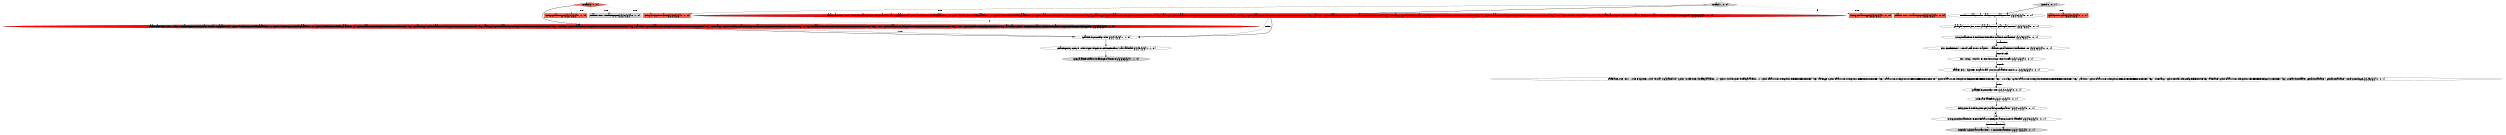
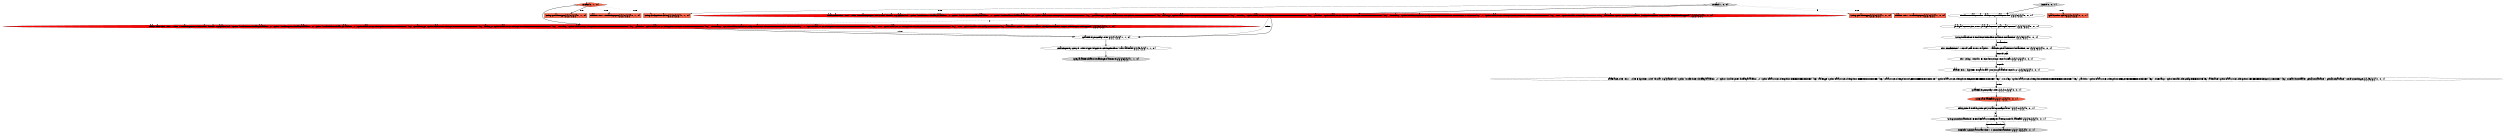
  digraph {
    node [fillcolor=white shape=ellipse style=filled]
    edge [style=bold]
    n1 [label="updateHiveSyncConfig(writer)@@@4@@@['1', '1', '0']"]
    n2 [label="StreamingQuery query = writer.trigger(Trigger.ProcessingTime(500)).start(tablePath)@@@5@@@['1', '1', '0']"]
    n3 [fillcolor=lightgray label="query.awaitTermination(streamingDurationInMs)@@@6@@@['1', '1', '0']"]
    n4 [fillcolor=lightgray label="LOG.info(\"Commit at instant time :\" + commitInstantTime1)@@@14@@@['0', '0', '1']"]
    n5 [label="String instantTime = HoodieActiveTimeline.createNewInstantTime()@@@5@@@['0', '0', '1']"]
    n6 [label="List<HoodieRecord> recordsSoFar = new ArrayList<>(dataGen.generateInserts(instantTime,100))@@@6@@@['0', '0', '1']"]
    n7 [label="List<String> records1 = recordsToStrings(recordsSoFar)@@@7@@@['0', '0', '1']"]
    n8 [fillcolor=lightgray label="insert['0', '0', '1']" shape=diamond]
    n9 [label="HoodieTestDataGenerator dataGen = getDataGenerate()@@@3@@@['0', '0', '1']"]
    n10 [fillcolor=tomato label="SparkSession spark@@@2@@@['0', '0', '1']" shape=box]
    n11 [label="JavaSparkContext jssc = new JavaSparkContext(spark.sparkContext())@@@4@@@['0', '0', '1']"]
    n12 [fillcolor=tomato label="String operationType@@@2@@@['0', '1', '0']" shape=box]
    n13 [fillcolor=red label="DataStreamWriter<Row> writer = streamingInput.writeStream().format(\"org.apache.hudi\").option(\"hoodie.insert.shuffle.parallelism\",\"2\").option(\"hoodie.upsert.shuffle.parallelism\",\"2\").option(\"hoodie.delete.shuffle.parallelism\",\"2\").option(DataSourceWriteOptions.OPERATION_OPT_KEY().key(),operationType).option(DataSourceWriteOptions.TABLE_TYPE_OPT_KEY().key(),tableType).option(DataSourceWriteOptions.RECORDKEY_FIELD_OPT_KEY().key(),\"_row_key\").option(DataSourceWriteOptions.PARTITIONPATH_FIELD_OPT_KEY().key(),\"partition\").option(DataSourceWriteOptions.PRECOMBINE_FIELD_OPT_KEY().key(),\"timestamp\").option(HoodieCompactionConfig.INLINE_COMPACT_NUM_DELTA_COMMITS_PROP.key(),\"1\").option(DataSourceWriteOptions.ASYNC_COMPACT_ENABLE_OPT_KEY().key(),\"true\").option(DataSourceWriteOptions.ASYNC_CLUSTERING_ENABLE_OPT_KEY().key(),\"true\").option(HoodieWriteConfig.TABLE_NAME.key(),tableName).option(\"checkpointLocation\",checkpointLocation).outputMode(OutputMode.Append())@@@3@@@['0', '1', '0']"]
    n14 [label="String commitInstantTime1 = HoodieDataSourceHelpers.latestCommit(fs,tablePath)@@@13@@@['0', '0', '1']"]
    n15 [label="FileSystem fs = FileSystem.get(jssc.hadoopConfiguration())@@@12@@@['0', '0', '1']"]
    n16 [label="DataFrameWriter<Row> writer = inputDF1.write().format(\"org.apache.hudi\").option(\"hoodie.insert.shuffle.parallelism\",\"2\").option(\"hoodie.upsert.shuffle.parallelism\",\"2\").option(DataSourceWriteOptions.TABLE_TYPE_OPT_KEY().key(),tableType).option(DataSourceWriteOptions.OPERATION_OPT_KEY().key(),DataSourceWriteOptions.INSERT_OPERATION_OPT_VAL()).option(DataSourceWriteOptions.RECORDKEY_FIELD_OPT_KEY().key(),\"_row_key\").option(DataSourceWriteOptions.PARTITIONPATH_FIELD_OPT_KEY().key(),\"partition\").option(DataSourceWriteOptions.PRECOMBINE_FIELD_OPT_KEY().key(),\"timestamp\").option(HoodieWriteConfig.TABLE_NAME.key(),tableName).option(DataSourceWriteOptions.KEYGENERATOR_CLASS_OPT_KEY().key(),nonPartitionedTable? .getCanonicalName(): .getCanonicalName()).mode(commitType)@@@9@@@['0', '0', '1']"]
    n17 [label="updateHiveSyncConfig(writer)@@@10@@@['0', '0', '1']"]
-   n18 [label="writer.save(tablePath)@@@11@@@['0', '0', '1']"]
+   n18 [fillcolor=tomato label="writer.save(tablePath)@@@11@@@['0', '0', '1']"]
    n19 [fillcolor=tomato label="stream['0', '1', '0']" shape=diamond]
    n20 [fillcolor=tomato label="String checkpointLocation@@@2@@@['1', '1', '0']" shape=box]
-   n21 [fillcolor=lightgray label="Dataset<Row> streamingInput@@@2@@@['0', '1', '0']" shape=box]
+   n21 [fillcolor=tomato label="Dataset<Row> streamingInput@@@2@@@['0', '1', '0']" shape=box]
    n22 [label="Dataset<Row> inputDF1 = spark.read().json(jssc.parallelize(records1,2))@@@8@@@['0', '0', '1']"]
    n23 [fillcolor=tomato label="String operationType@@@2@@@['1', '0', '0']" shape=box]
    n24 [fillcolor=lightgray label="stream['1', '0', '0']" shape=diamond]
    n25 [fillcolor=red label="DataStreamWriter<Row> writer = streamingInput.writeStream().format(\"org.apache.hudi\").option(\"hoodie.insert.shuffle.parallelism\",\"2\").option(\"hoodie.upsert.shuffle.parallelism\",\"2\").option(\"hoodie.delete.shuffle.parallelism\",\"2\").option(DataSourceWriteOptions.OPERATION_OPT_KEY().key(),operationType).option(DataSourceWriteOptions.TABLE_TYPE_OPT_KEY().key(),tableType).option(DataSourceWriteOptions.RECORDKEY_FIELD_OPT_KEY().key(),\"_row_key\").option(DataSourceWriteOptions.PARTITIONPATH_FIELD_OPT_KEY().key(),\"partition\").option(DataSourceWriteOptions.PRECOMBINE_FIELD_OPT_KEY().key(),\"timestamp\").option(HoodieCompactionConfig.INLINE_COMPACT_NUM_DELTA_COMMITS_PROP.key(),\"1\").option(DataSourceWriteOptions.ASYNC_COMPACT_ENABLE_OPT_KEY().key(),\"true\").option(HoodieWriteConfig.TABLE_NAME.key(),tableName).option(\"checkpointLocation\",checkpointLocation).outputMode(OutputMode.Append())@@@3@@@['1', '0', '0']"]
    n26 [fillcolor=tomato label="Dataset<Row> streamingInput@@@2@@@['1', '0', '0']" shape=box]
    n1 -> n2
    n2 -> n3
    n5 -> n6
    n5 -> n6 [label=instantTime style=solid]
    n6 -> n7
    n6 -> n7 [label=recordsSoFar style=solid]
    n7 -> n22
    n7 -> n22 [label=records1 style=solid]
    n8 -> n9
    n8 -> n10 [label=true style=dotted]
    n9 -> n11
    n11 -> n5
    n13 -> n1 [label=writer style=solid]
    n13 -> n1
    n14 -> n4 [label=commitInstantTime1 style=solid]
    n14 -> n4
    n15 -> n14 [label=fs style=solid]
    n15 -> n14
    n16 -> n17
    n16 -> n17 [label=writer style=solid]
+   n17 -> n18
    n18 -> n15
-   n19 -> n12 [label=true style=dotted]
+   n19 -> n12 [label=true]
    n19 -> n13
    n19 -> n20 [label=true style=dotted]
    n19 -> n21 [label=true style=dotted]
    n22 -> n16
    n24 -> n20 [label=true style=solid]
    n24 -> n23 [label=fs style=dotted]
    n24 -> n25
    n24 -> n26 [label=true style=dotted]
    n25 -> n1
    n25 -> n1 [label=writer style=solid]
    n25 -> n13 [label=0 style=dashed]
  }
